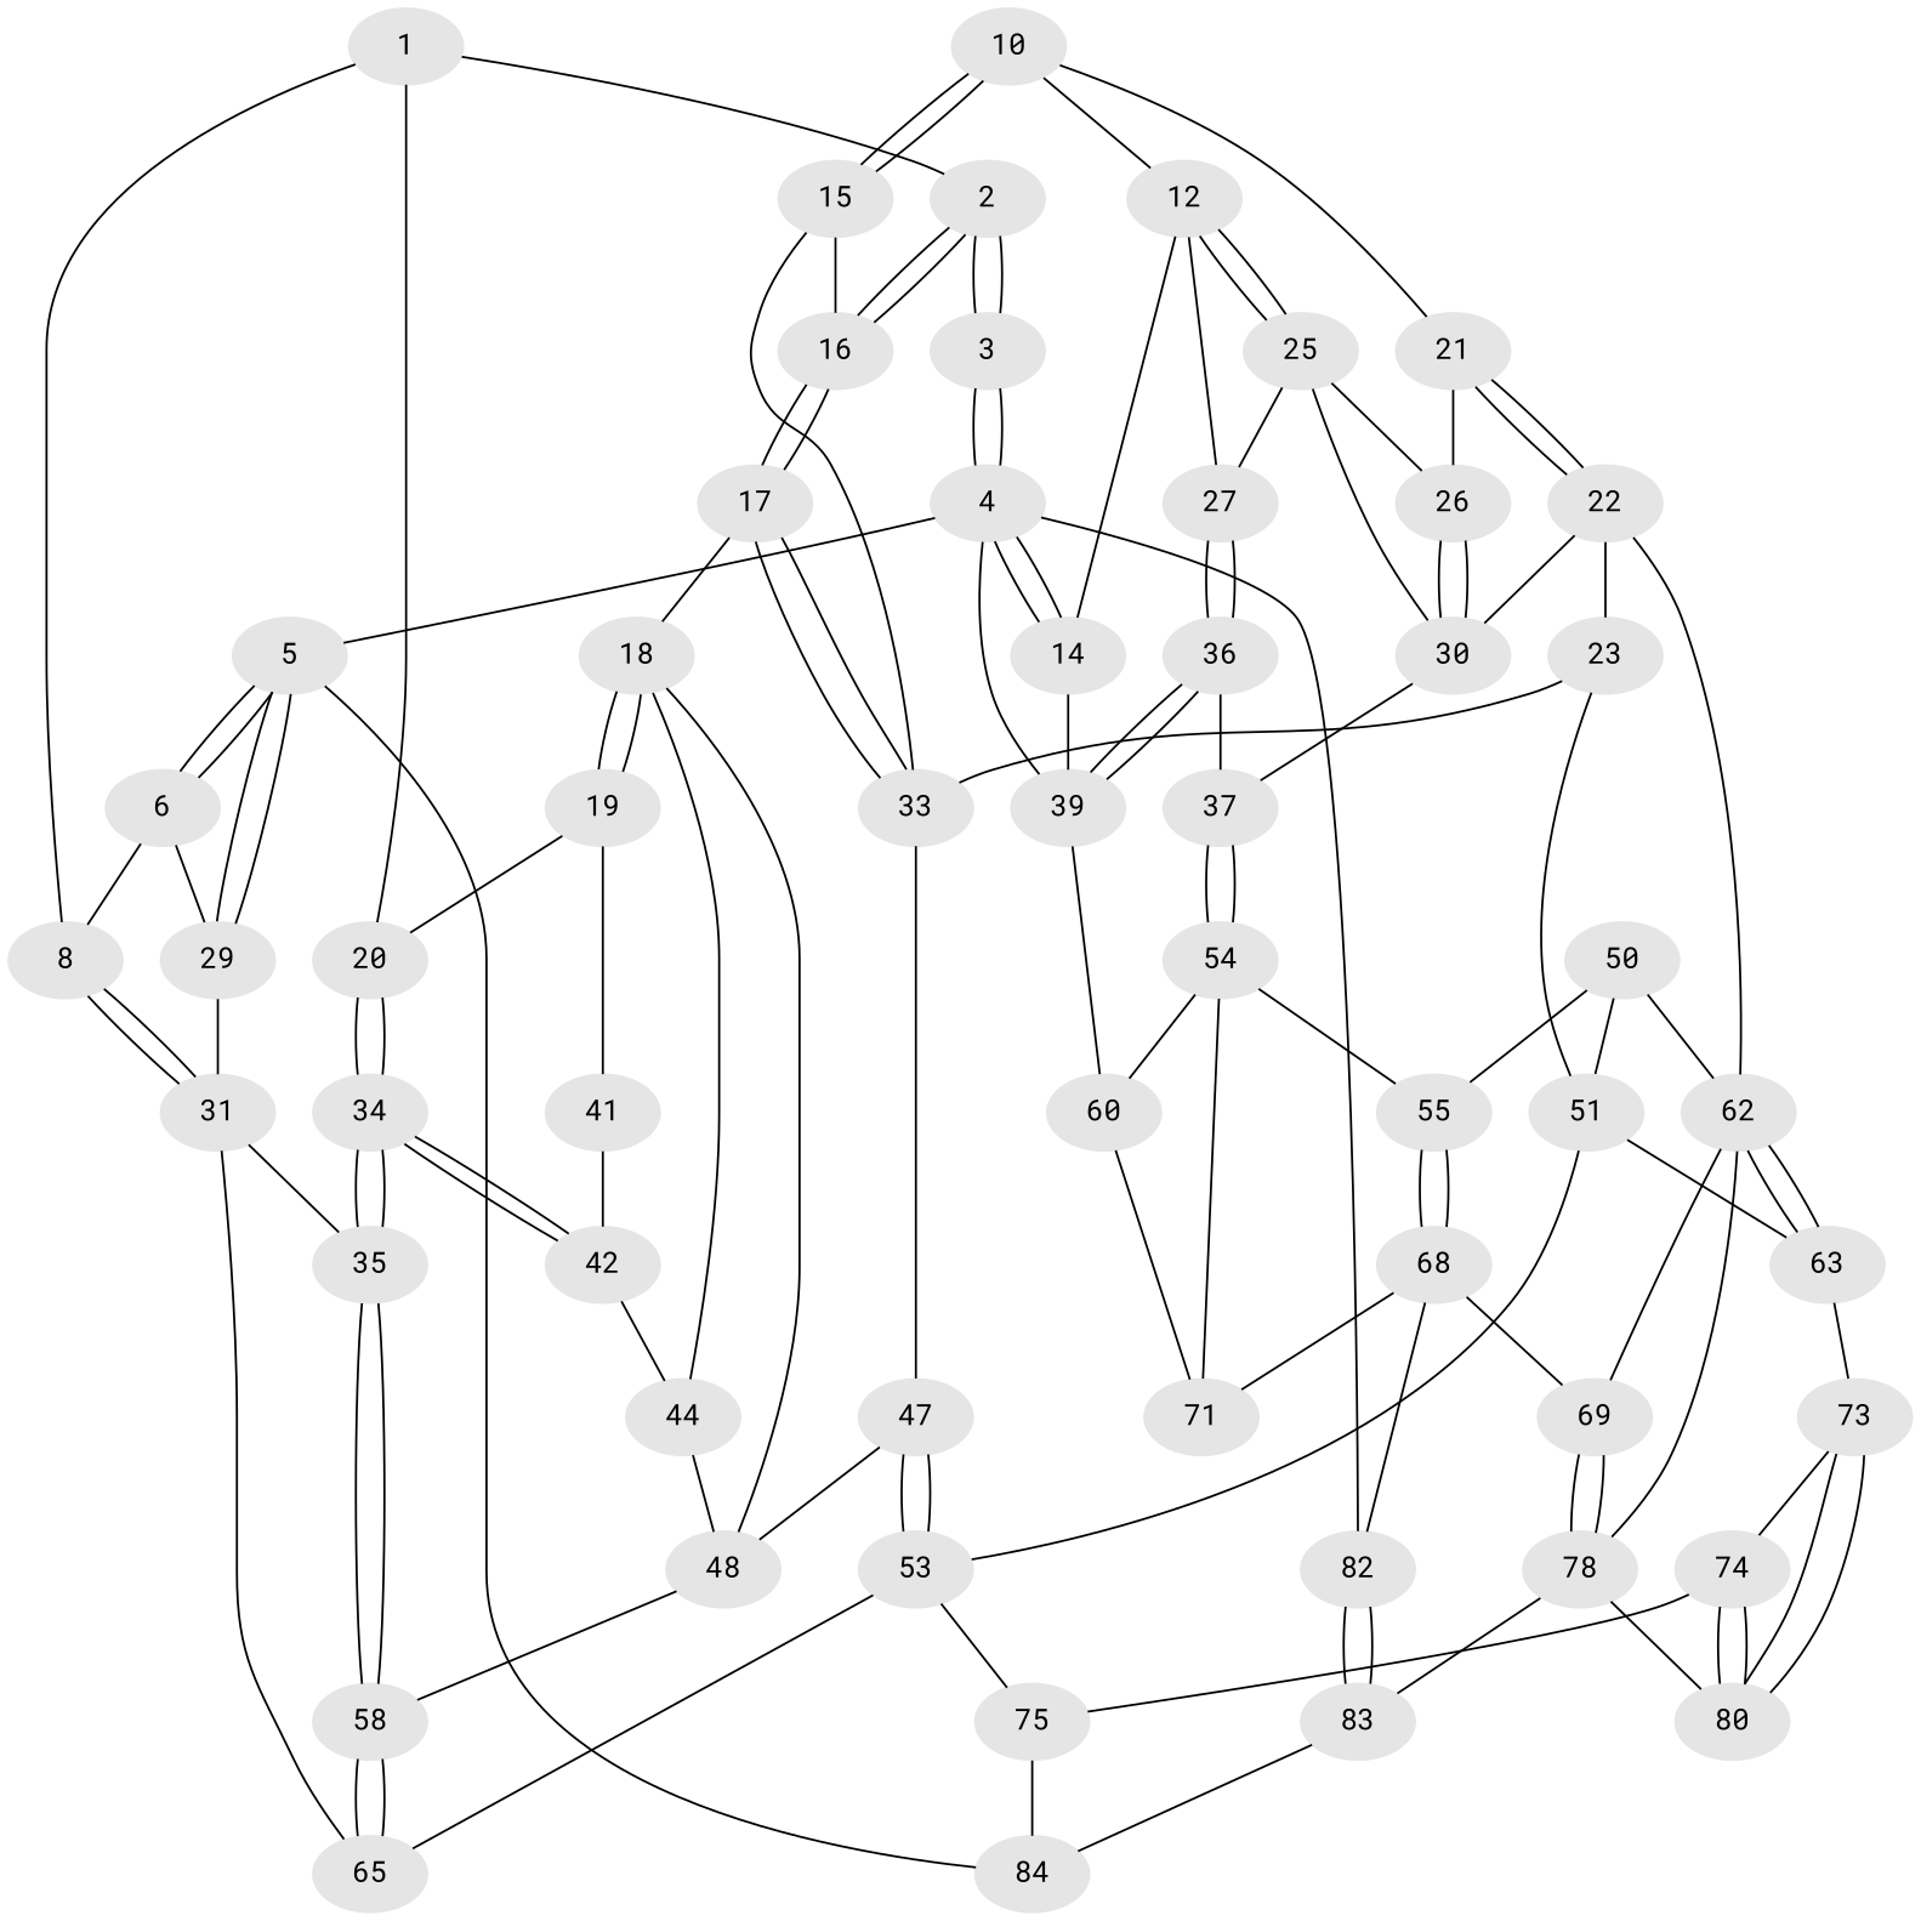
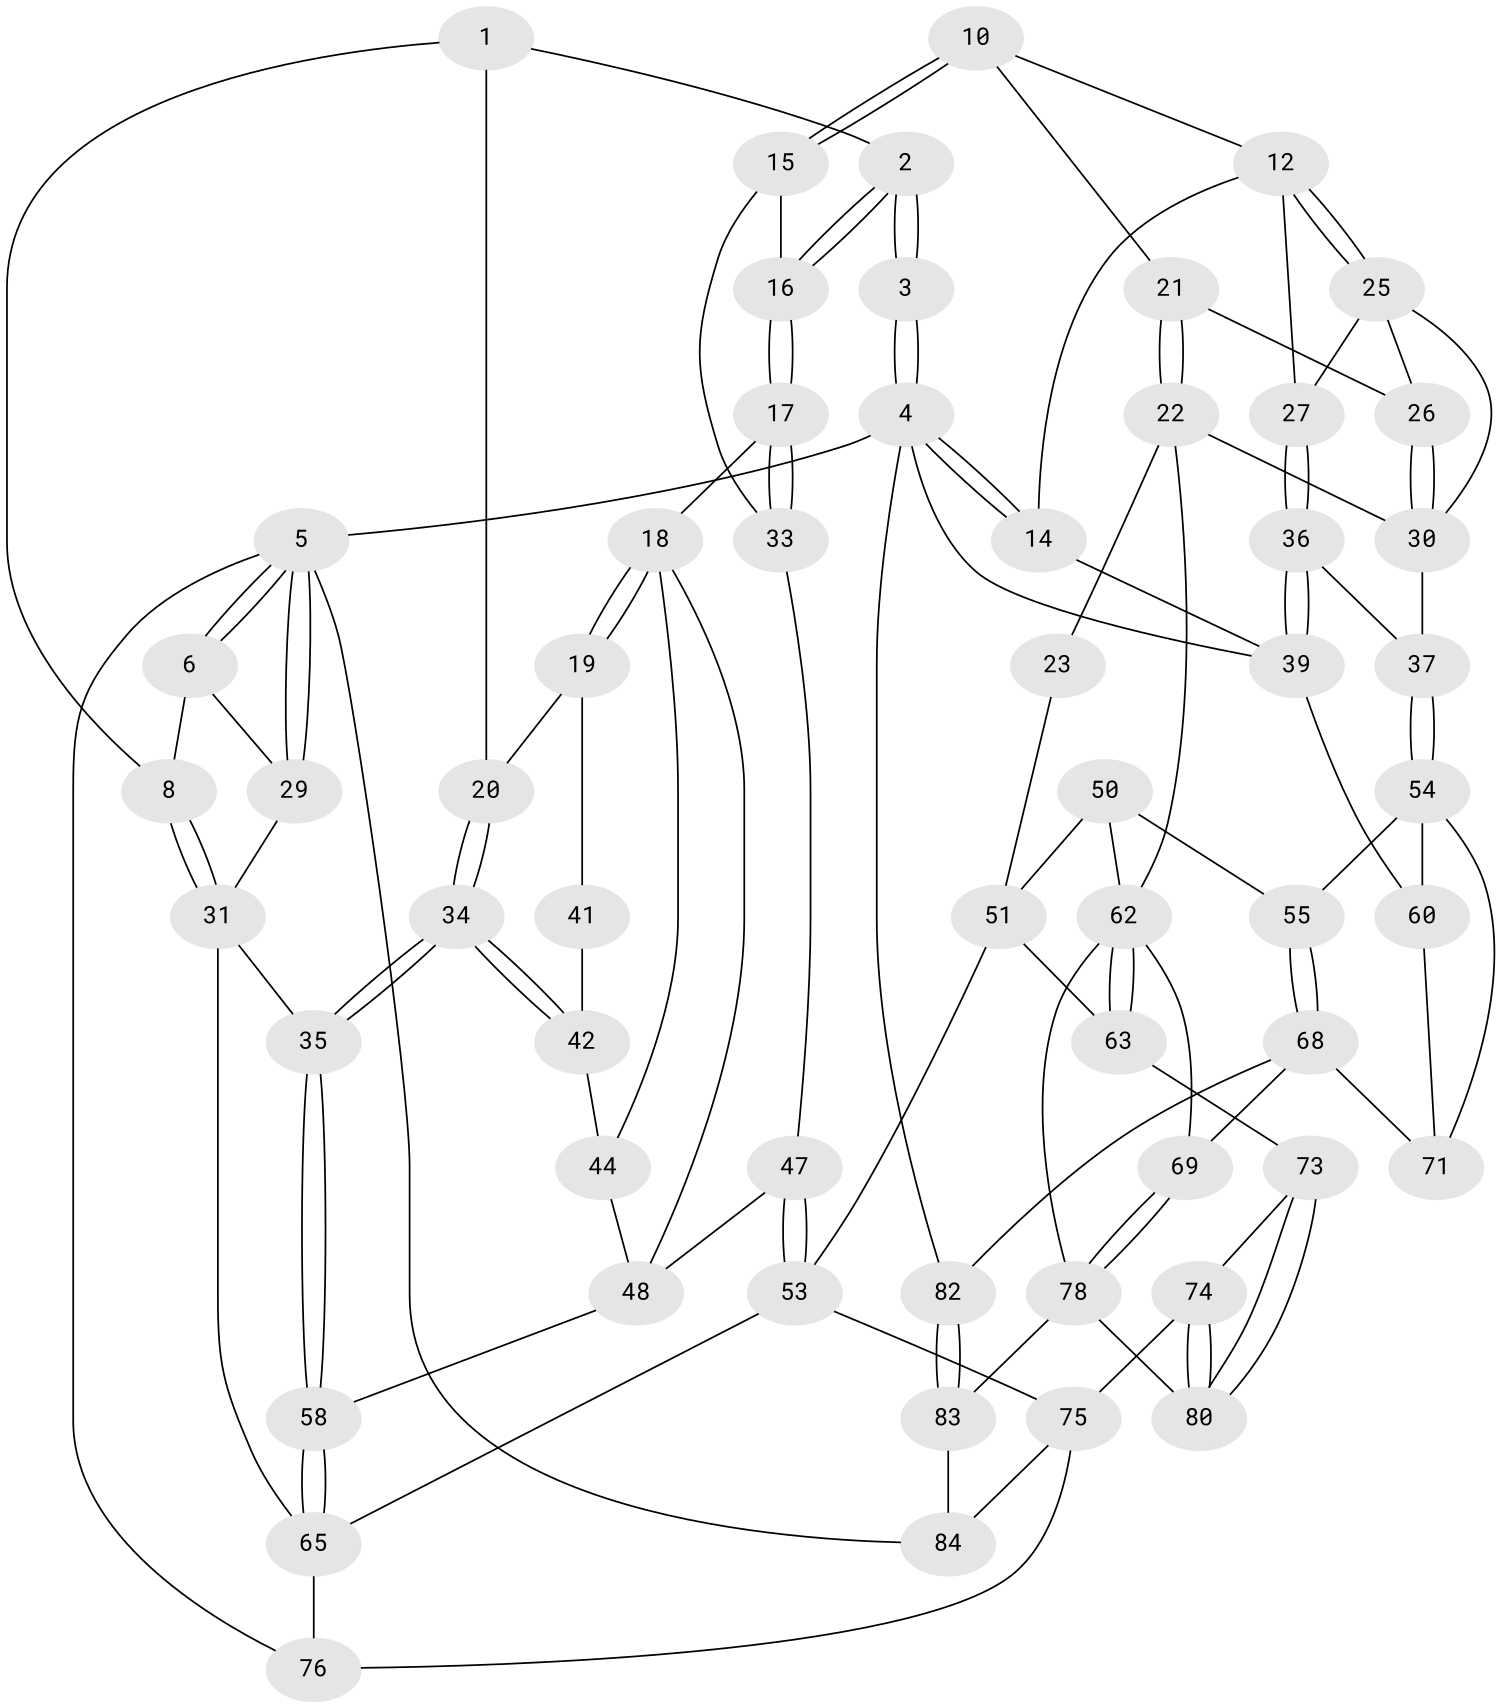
  graph {
    fontname="Roboto Mono"
    node [color=gray90 fontname="Roboto Mono" style=filled]
    edge [fontname="Roboto Mono"]
    1 [super="+7"]
    2
    8
    20
    3
    16
    31 [super="+32"]
    34
    4 [super="+66"]
    17
    5 [super="+77"]
    14
    39 [super="+59"]
    82
    6 [super="+9"]
    29
+   76
    84
    60
    83
    35
    65 [super="+67"]
    10 [super="+11"]
    12 [super="+13"]
    15 [super="+24"]
    21
    25 [super="+28"]
    27
    33 [super="+46"]
    22 [super="+40"]
    26
    30 [super="+38"]
    36
    23 [super="+49"]
    51 [super="+52"]
    47
    18 [super="+43"]
    19
    44
    48 [super="+57"]
    41
    58
    42 [super="+45"]
    62 [super="+70"]
    37
    50 [super="+56"]
    55
    53 [super="+64"]
    63
    54 [super="+61"]
    71
    75 [super="+81"]
    68 [super="+72"]
    69
    78 [super="+79"]
    73
    80
    74
    1 -- 2
    1 -- 8
    1 -- 20
    2 -- 3
    2 -- 3
    2 -- 16
    2 -- 16
    8 -- 31
    8 -- 31
    20 -- 34
    20 -- 34
    3 -- 4
    3 -- 4
    16 -- 17
    16 -- 17
    31 -- 35
    31 -- 65
    34 -- 35
    34 -- 35
    34 -- 42
    34 -- 42
    4 -- 5 [weight=2]
    4 -- 14
    4 -- 14
    4 -- 39
    4 -- 82
    17 -- 33
    17 -- 33
    17 -- 18
    5 -- 6
    5 -- 6
    5 -- 29
    5 -- 29
+   5 -- 76
    5 -- 84
    14 -- 39
    39 -- 60
    82 -- 83
    82 -- 83
    6 -- 8
    6 -- 29
    29 -- 31
    60 -- 71
    83 -- 84
    35 -- 58
    35 -- 58
+   65 -- 76
    10 -- 12
    10 -- 15
    10 -- 15
    10 -- 21
    12 -- 14
    12 -- 25
    12 -- 25
    12 -- 27
    15 -- 16
    15 -- 33
    21 -- 22
    21 -- 22
    21 -- 26
    25 -- 27
    25 -- 26
    25 -- 30
    27 -- 36
    27 -- 36
    33 -- 47
    22 -- 30
    22 -- 23
    22 -- 62
    26 -- 30
    26 -- 30
    30 -- 37
    36 -- 39
    36 -- 39
    36 -- 37
-   23 -- 33
    23 -- 51
    51 -- 53
    51 -- 63
    47 -- 48
    47 -- 53
    47 -- 53
    18 -- 19
    18 -- 19
    18 -- 44
    18 -- 48
    19 -- 20
    19 -- 41
    44 -- 48
    48 -- 58
    41 -- 42 [weight=2]
    58 -- 65
    58 -- 65
    42 -- 44
    62 -- 63
    62 -- 63
    62 -- 69
    62 -- 78
    37 -- 54
    37 -- 54
    50 -- 51
    50 -- 62
    50 -- 55
    55 -- 68
    55 -- 68
    53 -- 65
    53 -- 75
    63 -- 73
    54 -- 60
    54 -- 55
    54 -- 71
+   75 -- 76
    75 -- 84
    68 -- 82
    68 -- 71
    68 -- 69
    69 -- 78
    69 -- 78
    78 -- 83
    78 -- 80
    73 -- 80
    73 -- 80
    73 -- 74
    74 -- 75
    74 -- 80
    74 -- 80
  }
